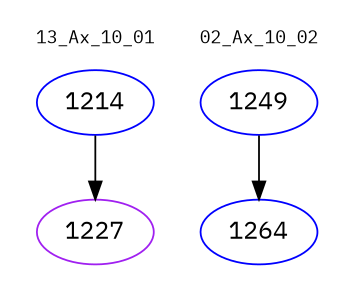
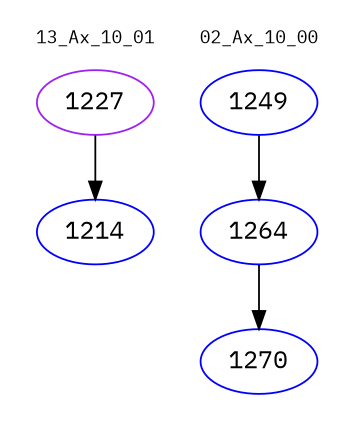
  digraph {
    fontname="IBM Plex Mono"
    node [color=blue fontname="IBM Plex Mono"]
    edge [color=black fontname="IBM Plex Mono"]
    n1 [label=1214]
    n2 [color=purple label=1227]
    n3 [label=1264]
+   n4 [label=1270]
    n5 [label=1249]
    subgraph cluster_1 {
      color=white
      fontsize=10
      label="13_Ax_10_01"
      n1
      n2
    }
    subgraph cluster_2 {
      color=white
      fontsize=10
-     label="02_Ax_10_02"
+     label="02_Ax_10_00"
      n3
+     n4
      n5
    }
-   n1 -> n2
+   n2 -> n1
+   n3 -> n4
    n5 -> n3
  }
